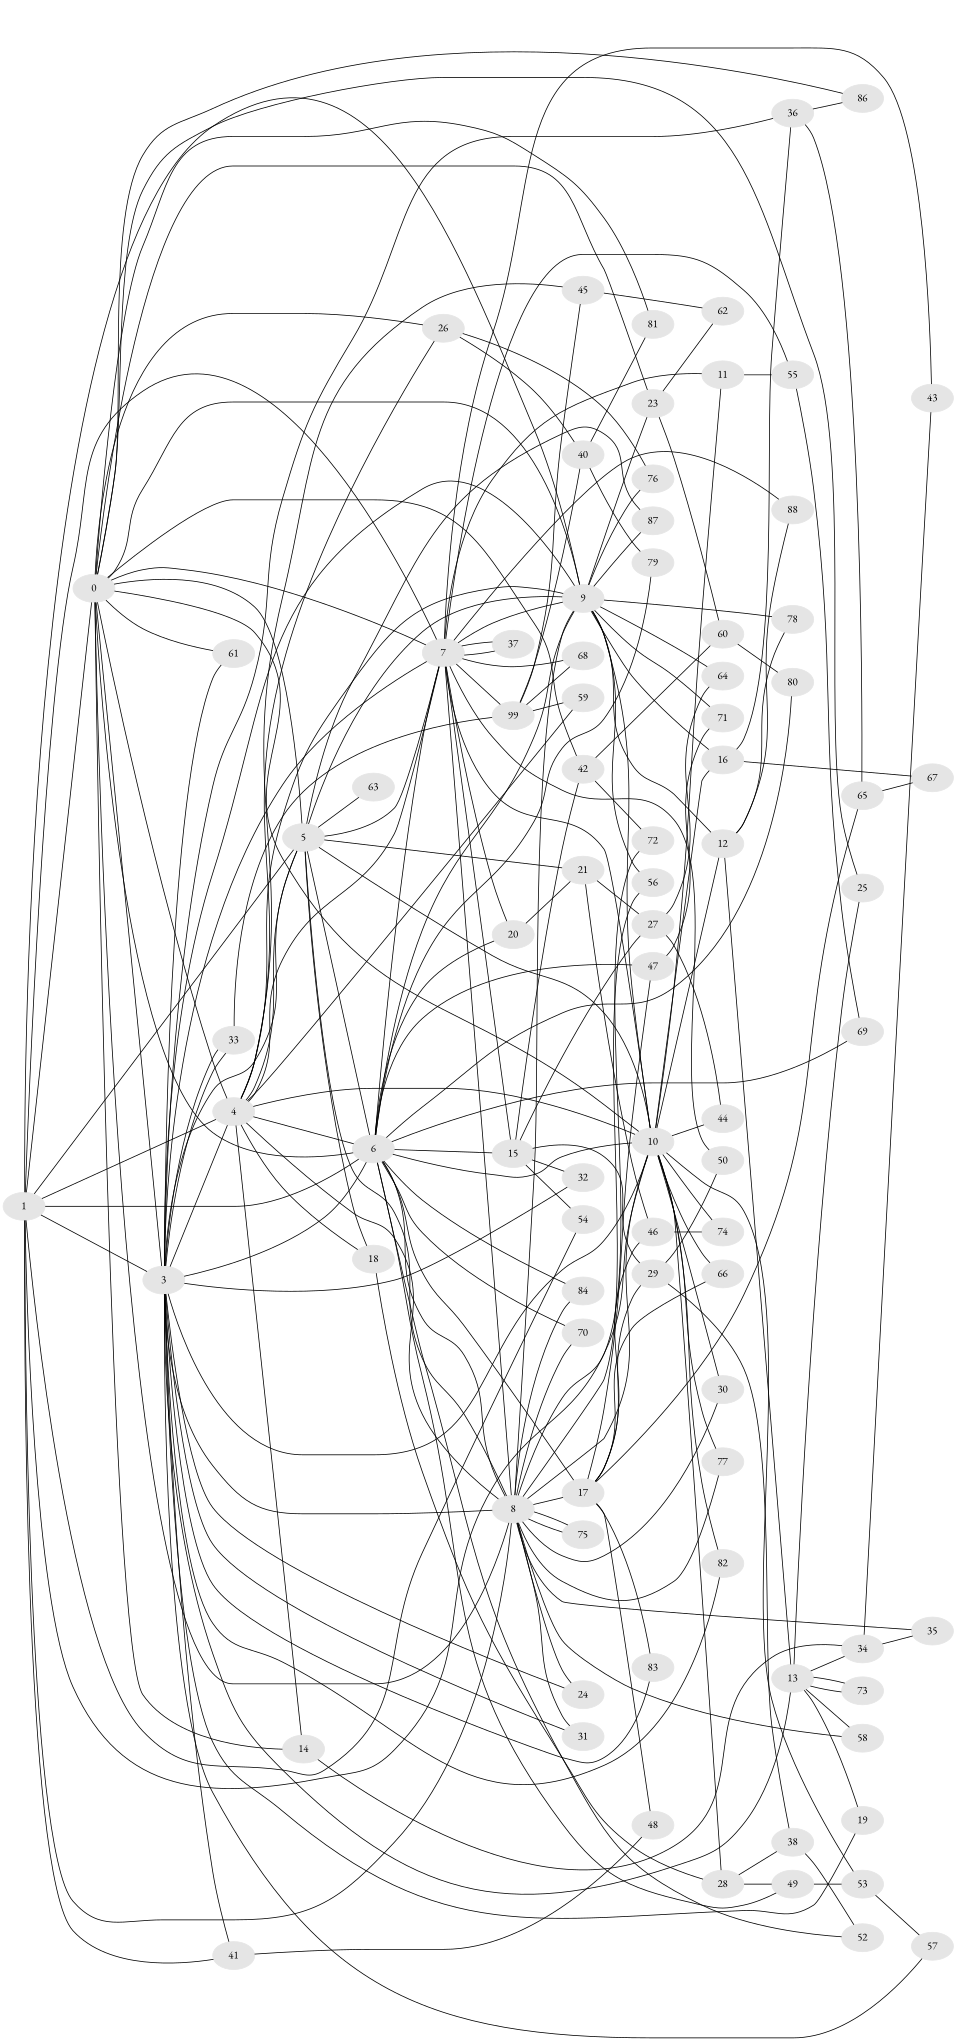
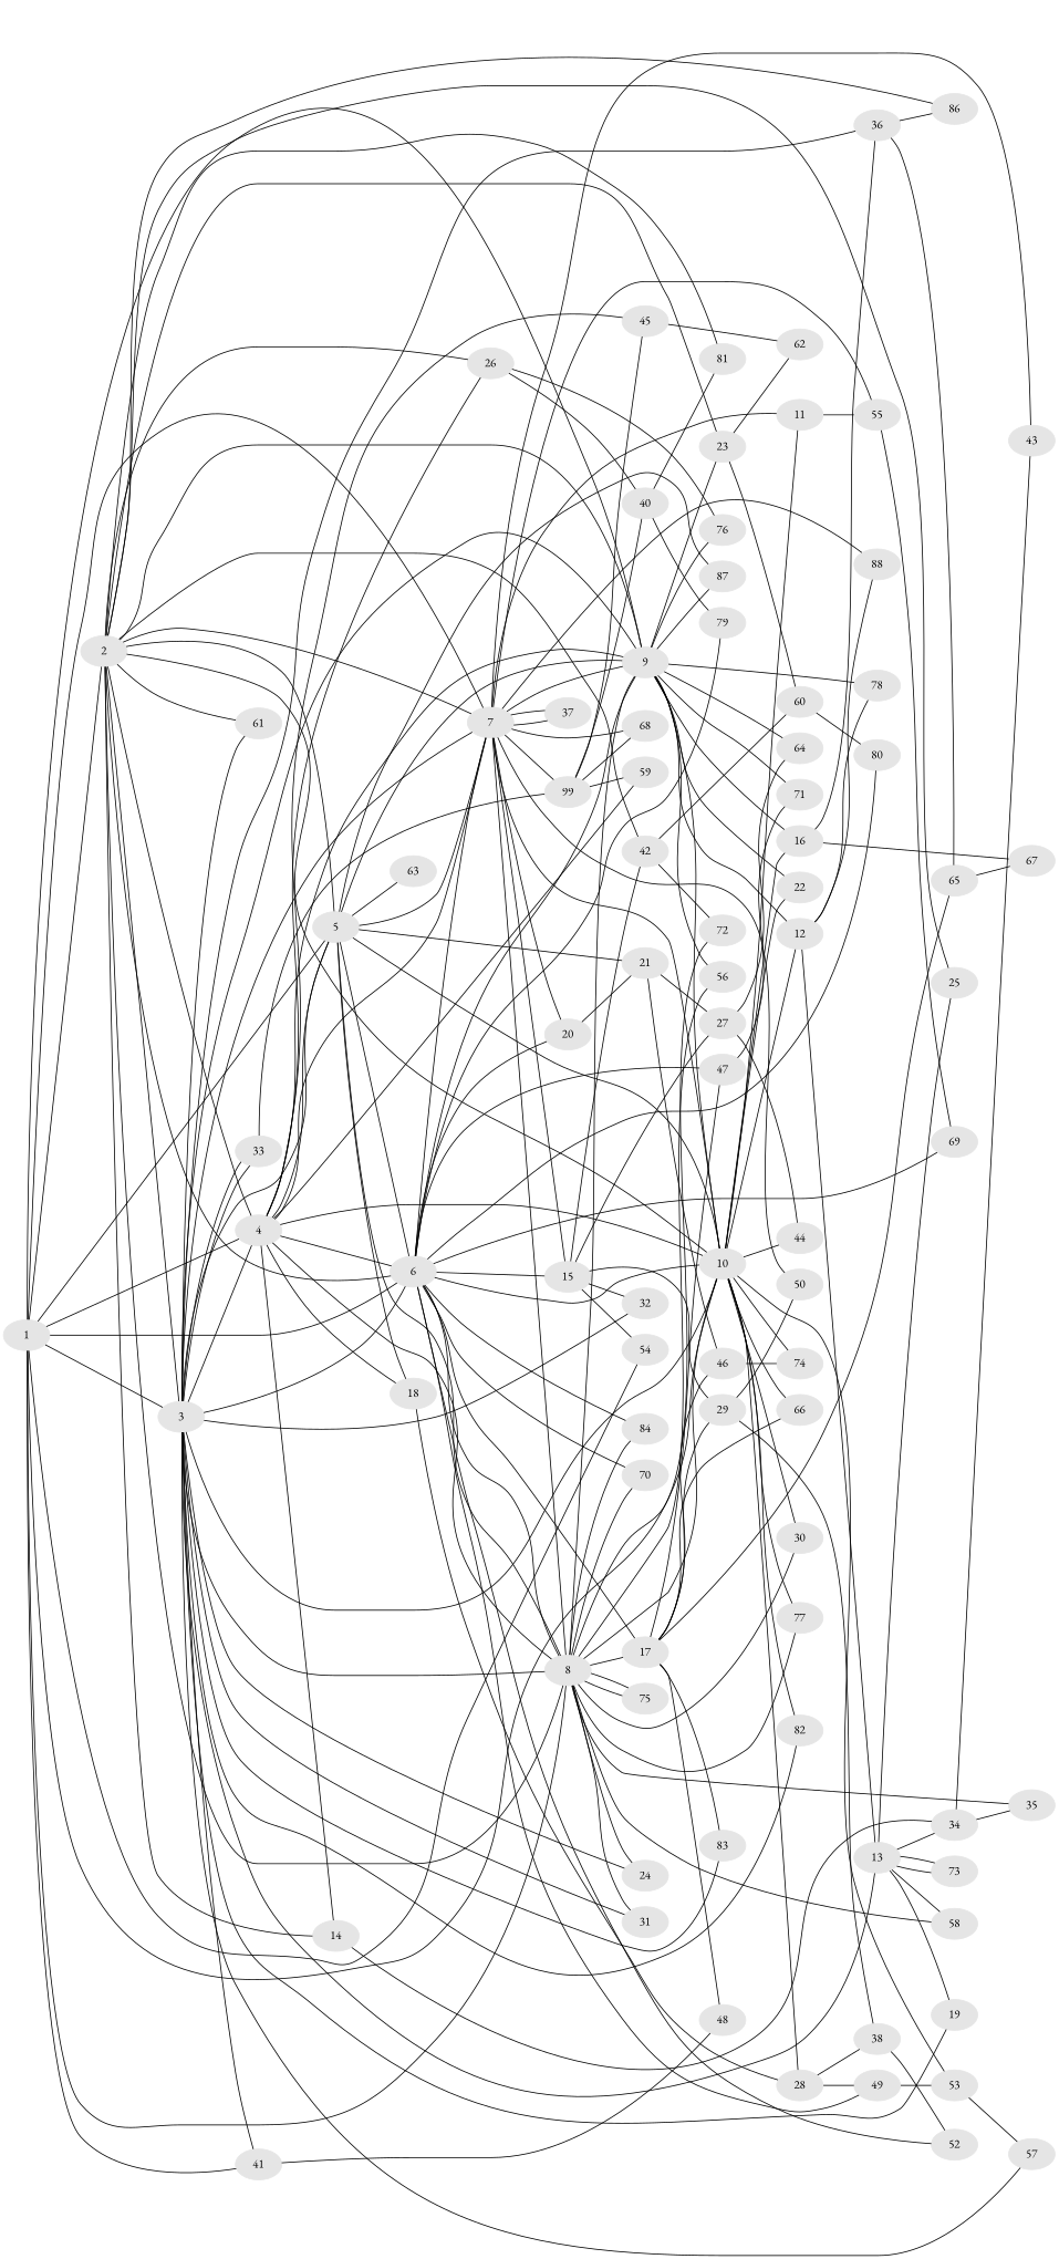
  graph {
    fontname="EB Garamond"
    rankdir=LR
    node [color=gray90 fontname="EB Garamond" style=filled]
    edge [fontname="EB Garamond"]
    1
-   2 [label=0]
+   2
    3
    4
    5
    6
    7
    8
    9
    10
    41
    54
    14
    23
    25
    26
    42
    61
    81
    86
    13
    19
    24
    31
    32
    33
    36
    57
    82
    83
    18
    45
    59
    21
    63
    87
    15
    17
    20
    47
    49
    52
    69
    70
    79
    80
    84
    11
    37
    n50 [label=99]
    43
    50
    55
    68
    88
    30
    35
    56
    58
    72
    75
    77
    12
    16
+   22
    64
    71
    76
    78
    28
    44
    53
    66
    74
    48
    34
    60
    62
    40
    73
    65
    27
    46
    29
    67
    38
    1 -- 2
    1 -- 3
    1 -- 4
    1 -- 5
    1 -- 6
    1 -- 7
    1 -- 8
    1 -- 9
    1 -- 10
    1 -- 41
    1 -- 54
    2 -- 3
    2 -- 4
    2 -- 5
    2 -- 6
    2 -- 7
    2 -- 8
    2 -- 9
    2 -- 10
    2 -- 14
    2 -- 23
    2 -- 25
    2 -- 26
    2 -- 42
    2 -- 61
    2 -- 81
    2 -- 86
    3 -- 4
    3 -- 5
    3 -- 6
    3 -- 7
    3 -- 8
    3 -- 9
    3 -- 10
    3 -- 41
    3 -- 61
    3 -- 13
    3 -- 19
    3 -- 24
    3 -- 31
    3 -- 32
    3 -- 33
    3 -- 33
    3 -- 36
    3 -- 57
    3 -- 82
    3 -- 83
    4 -- 5
    4 -- 6
    4 -- 7
    4 -- 8
    4 -- 9
    4 -- 10
    4 -- 14
    4 -- 26
    4 -- 18
    4 -- 45
    4 -- 59
    5 -- 6
    5 -- 7
    5 -- 8
    5 -- 9
    5 -- 10
    5 -- 18
    5 -- 21
    5 -- 63
    5 -- 87
    6 -- 7
    6 -- 8
    6 -- 9
    6 -- 10
    6 -- 15
    6 -- 17
    6 -- 20
    6 -- 47
    6 -- 49
    6 -- 52
    6 -- 69
    6 -- 70
    6 -- 79
    6 -- 80
    6 -- 84
    7 -- 8
    7 -- 9
    7 -- 10
    7 -- 15
    7 -- 20
    7 -- 11
    7 -- 37
    7 -- 37
    7 -- n50
    7 -- 43
    7 -- 50
    7 -- 55
    7 -- 68
    7 -- 88
    8 -- 9
    8 -- 10
    8 -- 24
    8 -- 31
    8 -- 17
    8 -- 70
    8 -- 84
    8 -- 30
    8 -- 35
    8 -- 56
    8 -- 58
    8 -- 72
    8 -- 75
    8 -- 75
    8 -- 77
    9 -- 10
    9 -- 23
    9 -- 87
    9 -- 56
    9 -- 12
    9 -- 16
+   9 -- 22
    9 -- 64
    9 -- 71
    9 -- 76
    9 -- 78
    10 -- 82
    10 -- 11
    10 -- 30
    10 -- 77
    10 -- 12
    10 -- 16
+   10 -- 22
    10 -- 28
    10 -- 44
    10 -- 53
    10 -- 66
    10 -- 74
    41 -- 48
    14 -- 34
    23 -- 60
    23 -- 62
    26 -- 76
    26 -- 40
    42 -- 72
    42 -- 60
    13 -- 25
    13 -- 19
    13 -- 58
    13 -- 34
    13 -- 73
    13 -- 73
    33 -- n50
    36 -- 86
    36 -- 65
    18 -- 28
    45 -- 62
    21 -- 27
    21 -- 46
    15 -- 54
    15 -- 42
    15 -- 32
    15 -- 27
    15 -- 29
    17 -- 83
    17 -- 47
    17 -- 66
    17 -- 48
    17 -- 65
    17 -- 46
    17 -- 29
    20 -- 21
    47 -- 71
    49 -- 53
    11 -- 55
    n50 -- 45
    n50 -- 59
    n50 -- 68
    n50 -- 40
    55 -- 69
    12 -- 13
    12 -- 88
    12 -- 78
    16 -- 36
    16 -- 67
    28 -- 49
    28 -- 38
    53 -- 57
    34 -- 43
    34 -- 35
    60 -- 80
    40 -- 81
    40 -- 79
    65 -- 67
    27 -- 64
    27 -- 44
    46 -- 74
    29 -- 50
    29 -- 38
    38 -- 52
  }
